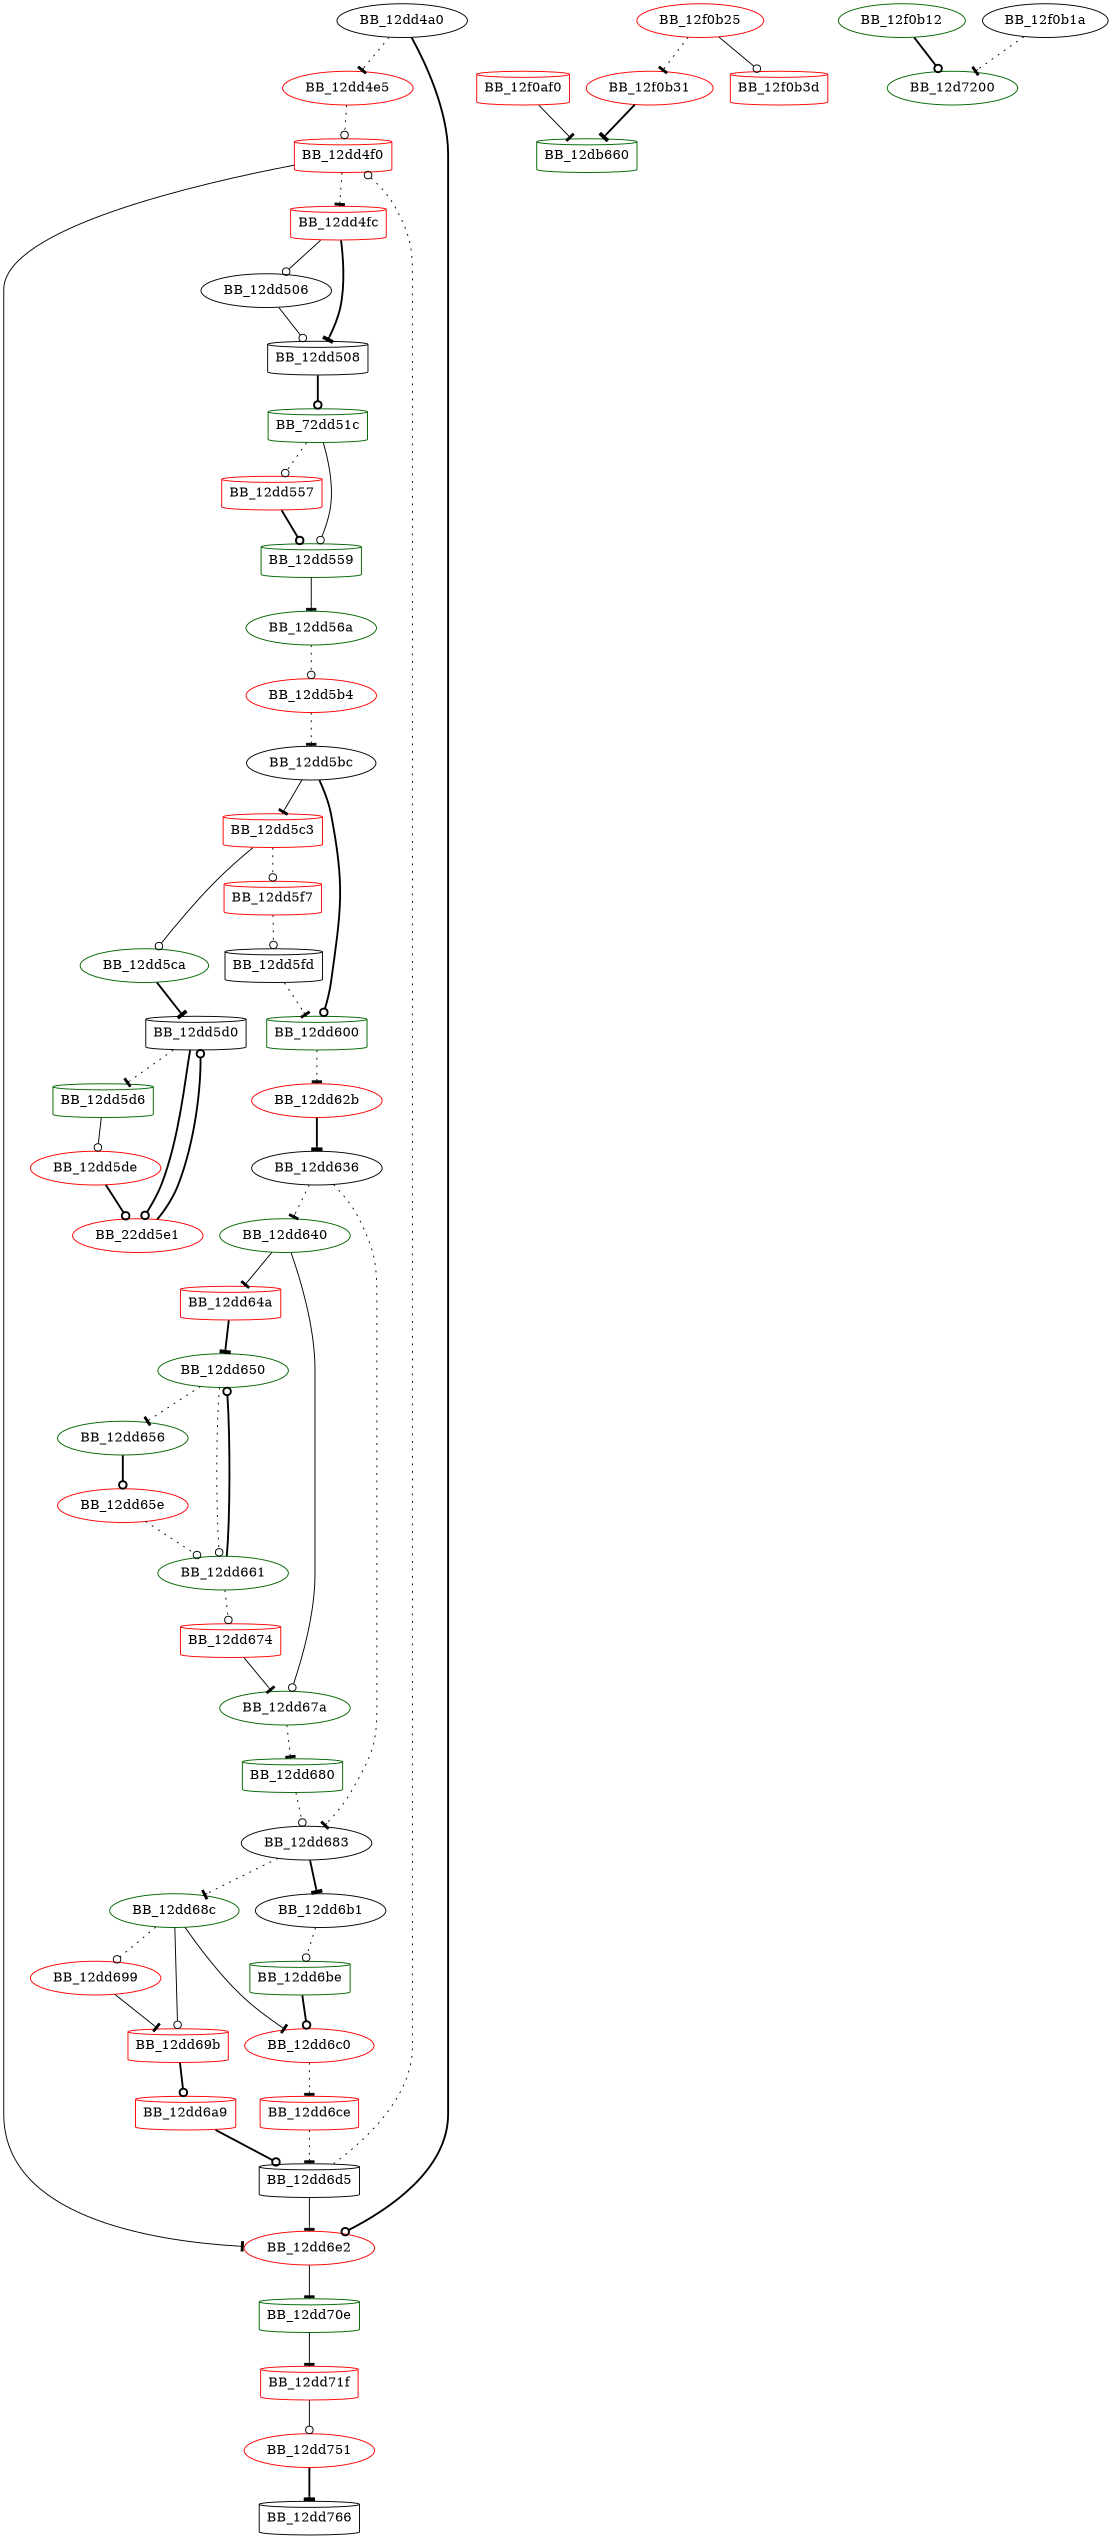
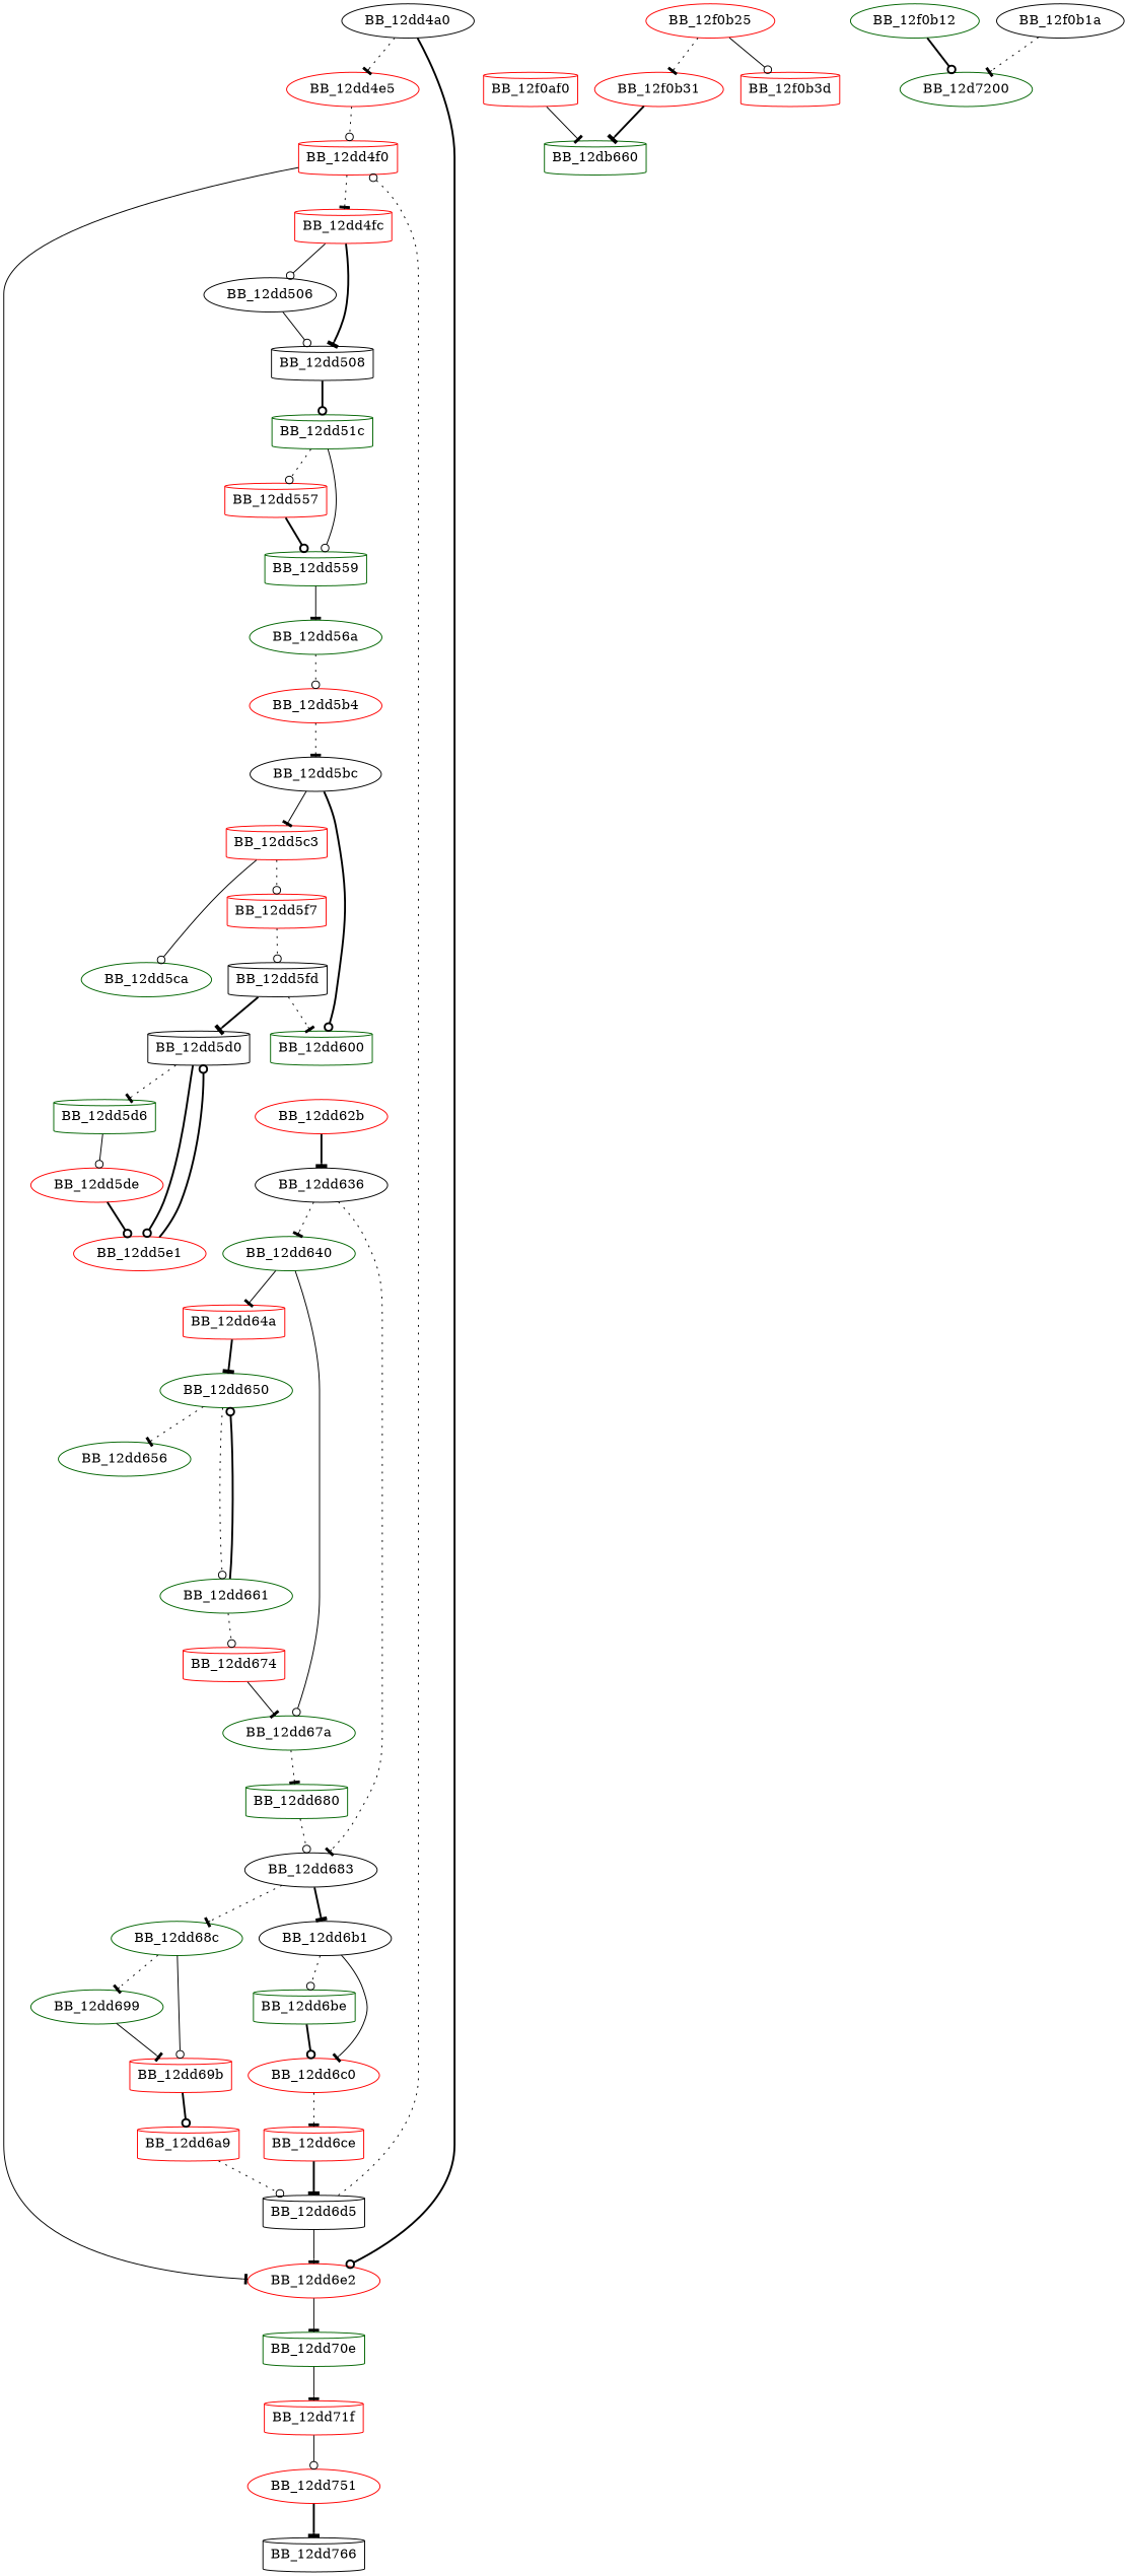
  digraph {
    node [color=red shape=ellipse]
    edge [arrowhead=odot style=dotted]
    BB_12dd4a0 [color=black]
    BB_12dd4e5
    BB_12dd6e2
    BB_12dd4f0 [shape=cylinder]
    BB_12dd70e [color=darkgreen shape=cylinder]
    BB_12dd4fc [shape=cylinder]
    BB_12dd71f [shape=cylinder]
    BB_12dd506 [color=black]
    BB_12dd508 [color=black shape=cylinder]
-   BB_12dd51c [color=darkgreen shape=cylinder label=BB_72dd51c]
+   BB_12dd51c [color=darkgreen shape=cylinder]
    BB_12dd557 [shape=cylinder]
    BB_12dd559 [color=darkgreen shape=cylinder]
    BB_12dd56a [color=darkgreen]
    BB_12dd5b4
    BB_12dd5bc [color=black]
    BB_12dd5c3 [shape=cylinder]
    BB_12dd600 [color=darkgreen shape=cylinder]
    BB_12dd5ca [color=darkgreen]
    BB_12dd5f7 [shape=cylinder]
    BB_12dd62b
    BB_12dd5d0 [color=black shape=cylinder]
    BB_12dd5fd [color=black shape=cylinder]
    BB_12dd636 [color=black]
    BB_12dd5d6 [color=darkgreen shape=cylinder]
-   BB_12dd5e1 [label=BB_22dd5e1]
+   BB_12dd5e1
    BB_12dd5de
    BB_12dd640 [color=darkgreen]
    BB_12dd683 [color=black]
    BB_12dd64a [shape=cylinder]
    BB_12dd67a [color=darkgreen]
    BB_12dd68c [color=darkgreen]
    BB_12dd6b1 [color=black]
    BB_12dd650 [color=darkgreen]
    BB_12dd680 [color=darkgreen shape=cylinder]
-   BB_12dd699
+   BB_12dd699 [color=darkgreen]
    BB_12dd69b [shape=cylinder]
    BB_12dd6be [color=darkgreen shape=cylinder]
    BB_12dd6c0
    BB_12dd656 [color=darkgreen]
    BB_12dd661 [color=darkgreen]
-   BB_12dd65e
    BB_12dd674 [shape=cylinder]
    BB_12dd6a9 [shape=cylinder]
    BB_12dd6ce [shape=cylinder]
    BB_12dd6d5 [color=black shape=cylinder]
    BB_12dd751
    BB_12dd766 [color=black shape=cylinder]
    BB_12f0af0 [shape=cylinder]
    BB_12db660 [color=darkgreen shape=cylinder]
    BB_12f0b12 [color=darkgreen]
    BB_12d7200 [color=darkgreen]
    BB_12f0b1a [color=black]
    BB_12f0b25
    BB_12f0b31
    BB_12f0b3d [shape=cylinder]
    BB_12dd4a0 -> BB_12dd4e5 [arrowhead=tee]
    BB_12dd4a0 -> BB_12dd6e2 [style=bold]
    BB_12dd4e5 -> BB_12dd4f0
    BB_12dd6e2 -> BB_12dd70e [arrowhead=tee style=solid]
    BB_12dd4f0 -> BB_12dd6e2 [arrowhead=tee style=solid]
    BB_12dd4f0 -> BB_12dd4fc [arrowhead=tee]
    BB_12dd70e -> BB_12dd71f [arrowhead=tee style=solid]
    BB_12dd4fc -> BB_12dd506 [style=solid]
    BB_12dd4fc -> BB_12dd508 [arrowhead=tee style=bold]
    BB_12dd71f -> BB_12dd751 [style=solid]
    BB_12dd506 -> BB_12dd508 [style=solid]
    BB_12dd508 -> BB_12dd51c [style=bold]
    BB_12dd51c -> BB_12dd557
    BB_12dd51c -> BB_12dd559 [style=solid]
    BB_12dd557 -> BB_12dd559 [style=bold]
    BB_12dd559 -> BB_12dd56a [arrowhead=tee style=solid]
    BB_12dd56a -> BB_12dd5b4
    BB_12dd5b4 -> BB_12dd5bc [arrowhead=tee]
    BB_12dd5bc -> BB_12dd5c3 [arrowhead=tee style=solid]
    BB_12dd5bc -> BB_12dd600 [style=bold]
    BB_12dd5c3 -> BB_12dd5ca [style=solid]
    BB_12dd5c3 -> BB_12dd5f7
-   BB_12dd600 -> BB_12dd62b [arrowhead=tee]
-   BB_12dd5ca -> BB_12dd5d0 [arrowhead=tee style=bold]
+   BB_12dd5fd -> BB_12dd5d0 [arrowhead=tee style=bold]
    BB_12dd5f7 -> BB_12dd5fd
    BB_12dd62b -> BB_12dd636 [arrowhead=tee style=bold]
    BB_12dd5d0 -> BB_12dd5d6 [arrowhead=tee]
    BB_12dd5d0 -> BB_12dd5e1 [style=bold]
    BB_12dd5fd -> BB_12dd600 [arrowhead=tee]
    BB_12dd636 -> BB_12dd640 [arrowhead=tee]
    BB_12dd636 -> BB_12dd683 [arrowhead=tee]
    BB_12dd5d6 -> BB_12dd5de [style=solid]
    BB_12dd5e1 -> BB_12dd5d0 [style=bold]
    BB_12dd5de -> BB_12dd5e1 [style=bold]
    BB_12dd640 -> BB_12dd64a [arrowhead=tee style=solid]
    BB_12dd640 -> BB_12dd67a [style=solid]
    BB_12dd683 -> BB_12dd68c [arrowhead=tee]
    BB_12dd683 -> BB_12dd6b1 [arrowhead=tee style=bold]
    BB_12dd64a -> BB_12dd650 [arrowhead=tee style=bold]
    BB_12dd67a -> BB_12dd680 [arrowhead=tee]
-   BB_12dd68c -> BB_12dd699
+   BB_12dd68c -> BB_12dd699 [arrowhead=tee]
    BB_12dd68c -> BB_12dd69b [style=solid]
    BB_12dd6b1 -> BB_12dd6be
-   BB_12dd68c -> BB_12dd6c0 [arrowhead=tee style=solid]
+   BB_12dd6b1 -> BB_12dd6c0 [arrowhead=tee style=solid]
    BB_12dd650 -> BB_12dd656 [arrowhead=tee]
    BB_12dd650 -> BB_12dd661
    BB_12dd680 -> BB_12dd683
    BB_12dd699 -> BB_12dd69b [arrowhead=tee style=solid]
    BB_12dd69b -> BB_12dd6a9 [style=bold]
    BB_12dd6be -> BB_12dd6c0 [style=bold]
    BB_12dd6c0 -> BB_12dd6ce [arrowhead=tee]
-   BB_12dd656 -> BB_12dd65e [style=bold]
    BB_12dd661 -> BB_12dd650 [style=bold]
    BB_12dd661 -> BB_12dd674
-   BB_12dd65e -> BB_12dd661
    BB_12dd674 -> BB_12dd67a [arrowhead=tee style=solid]
-   BB_12dd6a9 -> BB_12dd6d5 [style=bold]
-   BB_12dd6ce -> BB_12dd6d5 [arrowhead=tee]
+   BB_12dd6a9 -> BB_12dd6d5
+   BB_12dd6ce -> BB_12dd6d5 [arrowhead=tee style=bold]
    BB_12dd6d5 -> BB_12dd6e2 [arrowhead=tee style=solid]
    BB_12dd6d5 -> BB_12dd4f0
    BB_12dd751 -> BB_12dd766 [arrowhead=tee style=bold]
    BB_12f0af0 -> BB_12db660 [arrowhead=tee style=solid]
    BB_12f0b12 -> BB_12d7200 [style=bold]
    BB_12f0b1a -> BB_12d7200 [arrowhead=tee]
    BB_12f0b25 -> BB_12f0b31 [arrowhead=tee]
    BB_12f0b25 -> BB_12f0b3d [style=solid]
    BB_12f0b31 -> BB_12db660 [arrowhead=tee style=bold]
  }
